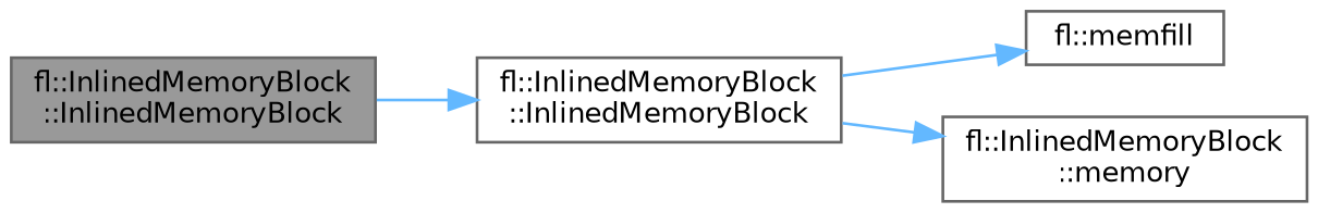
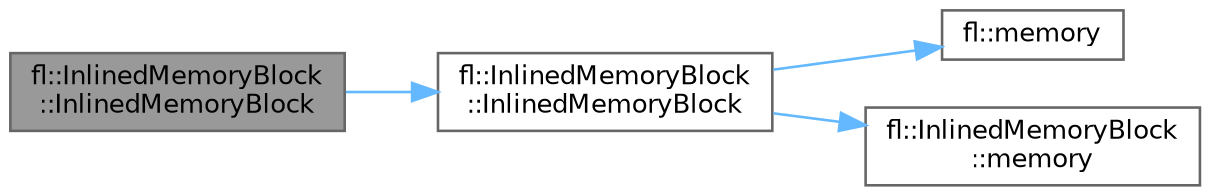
  digraph {
    rankdir=LR
    node [color=grey40 fillcolor=white fontname=Helvetica fontsize=10 shape=box style=filled]
    edge [color=steelblue1 fontname=Helvetica fontsize=10 labelfontname=Helvetica labelfontsize=10 style=solid]
    n1 [color=gray40 fillcolor=grey60 fontcolor=black height=0.2 label="fl::InlinedMemoryBlock\l::InlinedMemoryBlock" width=0.4]
    n2 [height=0.2 label="fl::InlinedMemoryBlock\l::InlinedMemoryBlock" width=0.4]
-   n3 [height=0.2 label="fl::memfill" width=0.4]
+   n3 [height=0.2 label="fl::memory" width=0.4]
    n4 [height=0.2 label="fl::InlinedMemoryBlock\l::memory" width=0.4]
    n1 -> n2
    n2 -> n3
    n2 -> n4
  }
